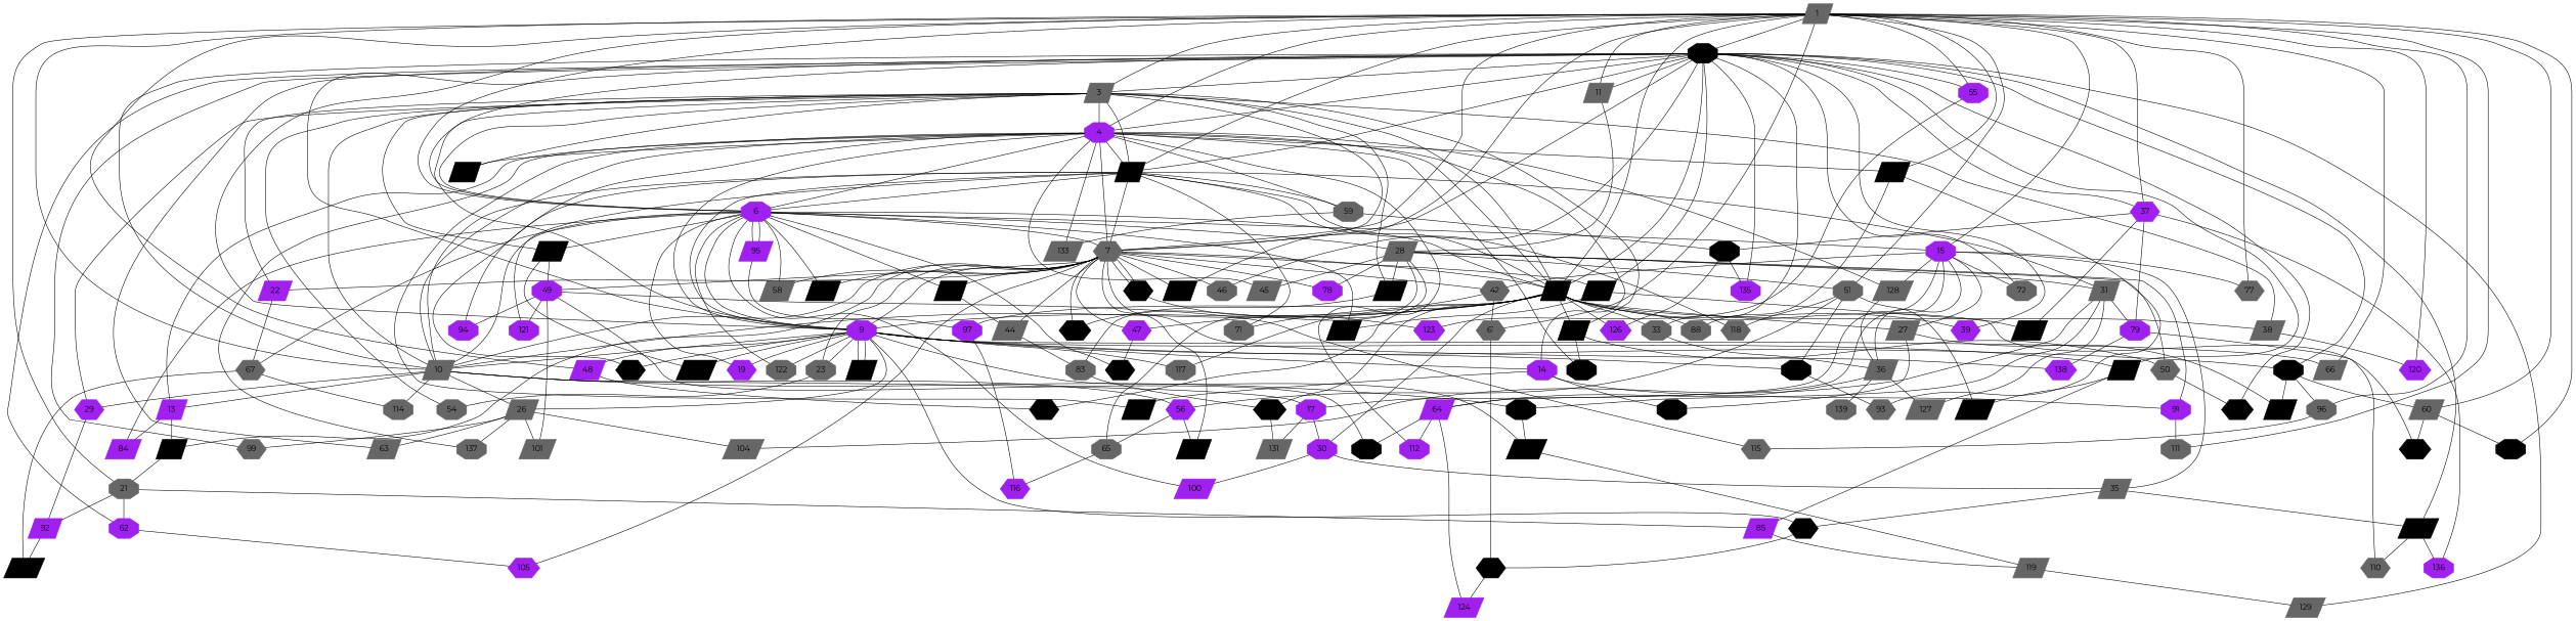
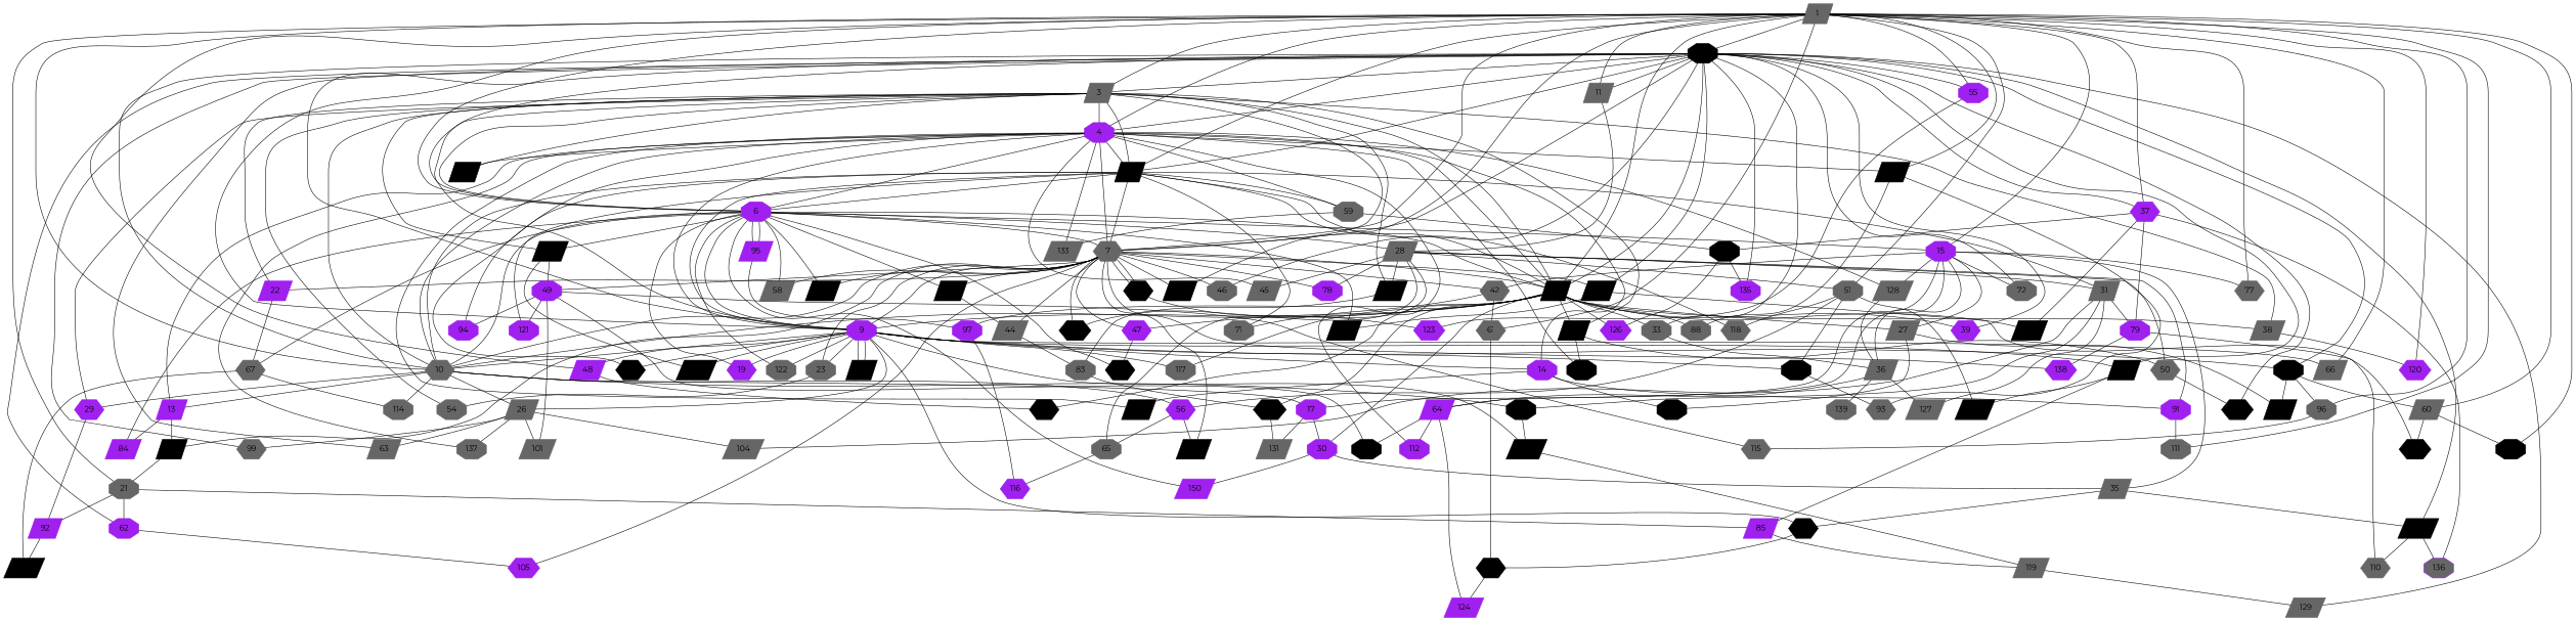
  graph {
    fontname=Montserrat
    node [color=gray40 fontname=Montserrat shape=parallelogram style=filled]
    edge [fontname=Montserrat]
    2 [color=black shape=octagon]
    1
    3
    4 [color=purple shape=octagon]
    5 [color=black]
    6 [color=purple shape=octagon]
    7 [shape=hexagon]
    8 [color=black]
    9 [color=purple shape=octagon]
-   10
+   10 [shape=hexagon]
    11
    15 [color=purple shape=octagon]
    21 [shape=octagon]
    34 [color=black]
    37 [color=purple shape=hexagon]
    48 [color=purple]
    51 [shape=octagon]
    55 [color=purple shape=octagon]
    60
    61 [shape=hexagon]
    66
    74 [color=black]
    75 [color=black shape=octagon]
    77 [shape=hexagon]
    96 [shape=octagon]
    111 [shape=octagon]
    120 [color=purple shape=hexagon]
    20 [color=black]
    25 [color=black shape=octagon]
    33 [shape=octagon]
    39 [color=purple shape=hexagon]
    46 [shape=octagon]
    53 [color=black]
    62 [color=purple shape=octagon]
    63
    72 [shape=octagon]
    99 [shape=hexagon]
    103 [color=black shape=hexagon]
    107 [color=black]
    129
    135 [color=purple shape=octagon]
    18 [color=black]
    22 [color=purple]
    29 [color=purple shape=hexagon]
    38
    40 [color=black]
    41 [color=black]
    54 [shape=octagon]
    76 [color=black]
    13 [color=purple]
    14 [color=purple shape=octagon]
    24 [color=black]
    45
    59 [shape=octagon]
    90 [color=black shape=octagon]
    94 [color=purple shape=octagon]
    112 [color=purple shape=octagon]
    128
    133
    137 [shape=octagon]
    31
    71 [shape=octagon]
    86 [color=black shape=hexagon]
    118 [shape=hexagon]
    121 [color=purple shape=octagon]
    19 [color=purple shape=hexagon]
    28
    32 [color=black]
    43 [color=black]
    58
    67 [shape=hexagon]
    81 [color=black shape=hexagon]
    84 [color=purple]
    89 [color=black]
    95 [color=purple]
-   100 [color=purple]
+   100 [color=purple label=150]
    122 [shape=octagon]
    16 [color=black]
    23 [shape=octagon]
    42 [shape=hexagon]
    44
    47 [color=purple shape=hexagon]
    49 [color=purple shape=octagon]
    70 [color=black shape=hexagon]
    78 [color=purple shape=octagon]
    87 [color=black]
    105 [color=purple shape=hexagon]
    130 [color=black shape=hexagon]
    138 [color=purple shape=hexagon]
    27
    30 [color=purple shape=octagon]
    52 [color=black shape=hexagon]
    88 [shape=octagon]
    97 [color=purple shape=octagon]
    108 [color=black shape=hexagon]
    113 [color=black]
    117 [shape=octagon]
    126 [color=purple shape=hexagon]
    12 [color=black]
    26
    73 [color=black shape=hexagon]
    80 [color=black shape=octagon]
    106 [color=black]
    134 [color=black]
    17 [color=purple shape=octagon]
    56 [color=purple shape=hexagon]
    69 [color=black shape=octagon]
    114 [shape=octagon]
    35
    36
    64 [color=purple]
    85 [color=purple]
    92 [color=purple]
    93 [shape=hexagon]
    79 [color=purple shape=octagon]
    98 [color=black shape=octagon]
-   136 [color=purple shape=octagon]
+   136 [color=purple shape=octagon fillcolor=gray40]
    132 [color=black]
    123 [color=purple shape=hexagon]
    102 [color=black shape=hexagon]
    82 [color=black shape=hexagon]
    115 [shape=hexagon]
    57 [color=black]
    110 [shape=hexagon]
    50 [shape=hexagon]
    91 [color=purple shape=octagon]
    125 [color=black shape=octagon]
    104
    127
    65 [shape=octagon]
    83 [shape=octagon]
    109 [color=black]
    101
    68 [color=black shape=octagon]
    116 [color=purple shape=hexagon]
    131
    119
    139 [shape=octagon]
    124 [color=purple]
    2 -- 3
    2 -- 4
    2 -- 5
    2 -- 6
    2 -- 7
    2 -- 8
    2 -- 9
    2 -- 10
    2 -- 11
    2 -- 37
    2 -- 55
    2 -- 20
    2 -- 25
    2 -- 33
    2 -- 39
    2 -- 46
    2 -- 53
    2 -- 62
    2 -- 63
    2 -- 72
    2 -- 99
    2 -- 103
    2 -- 107
    2 -- 129
    2 -- 135
    1 -- 2
    1 -- 3
    1 -- 4
    1 -- 5
    1 -- 6
    1 -- 7
    1 -- 8
    1 -- 9
    1 -- 10
    1 -- 11
    1 -- 15
    1 -- 21
    1 -- 34
    1 -- 37
    1 -- 48
    1 -- 51
    1 -- 55
    1 -- 60
    1 -- 61
    1 -- 66
    1 -- 74
    1 -- 75
    1 -- 77
    1 -- 96
    1 -- 111
    1 -- 120
    3 -- 4
    3 -- 5
    3 -- 6
    3 -- 7
    3 -- 8
    3 -- 9
    3 -- 10
    3 -- 18
    3 -- 22
    3 -- 29
    3 -- 38
    3 -- 40
    3 -- 41
    3 -- 54
    3 -- 76
    4 -- 5
    4 -- 6
    4 -- 7
    4 -- 8
    4 -- 9
    4 -- 10
    4 -- 34
    4 -- 18
    4 -- 13
    4 -- 14
    4 -- 24
    4 -- 45
    4 -- 59
    4 -- 90
    4 -- 94
    4 -- 112
    4 -- 128
    4 -- 133
    4 -- 137
    5 -- 6
    5 -- 7
    5 -- 8
    5 -- 9
    5 -- 10
    5 -- 59
    5 -- 31
    5 -- 71
    5 -- 86
    5 -- 118
    5 -- 121
    6 -- 7
    6 -- 8
    6 -- 9
    6 -- 10
    6 -- 15
    6 -- 40
    6 -- 19
    6 -- 28
    6 -- 32
    6 -- 43
    6 -- 58
    6 -- 67
    6 -- 81
    6 -- 84
    6 -- 89
    6 -- 95
    6 -- 95
    6 -- 100
    6 -- 122
    7 -- 8
    7 -- 9
    7 -- 10
    7 -- 74
    7 -- 20
    7 -- 46
    7 -- 22
    7 -- 32
    7 -- 43
    7 -- 58
    7 -- 16
    7 -- 23
    7 -- 42
    7 -- 44
    7 -- 47
    7 -- 49
    7 -- 70
    7 -- 70
    7 -- 78
    7 -- 87
    7 -- 105
    7 -- 130
    7 -- 138
    8 -- 9
    8 -- 10
    8 -- 33
    8 -- 39
    8 -- 38
    8 -- 41
    8 -- 47
    8 -- 27
    8 -- 30
    8 -- 52
    8 -- 88
    8 -- 97
    8 -- 108
    8 -- 113
    8 -- 117
    8 -- 126
    9 -- 10
    9 -- 48
    9 -- 66
    9 -- 25
    9 -- 53
    9 -- 14
    9 -- 86
    9 -- 19
    9 -- 122
    9 -- 23
    9 -- 117
    9 -- 12
    9 -- 12
    9 -- 26
    9 -- 73
    9 -- 80
    9 -- 106
    9 -- 134
    10 -- 29
    10 -- 13
    10 -- 26
    10 -- 17
    10 -- 56
    10 -- 69
    10 -- 114
    11 -- 28
    15 -- 77
    15 -- 72
    15 -- 128
    15 -- 42
    15 -- 27
    15 -- 17
    15 -- 35
    15 -- 36
    15 -- 64
    21 -- 62
    21 -- 85
    21 -- 92
    34 -- 88
    34 -- 93
    37 -- 113
    37 -- 79
    37 -- 98
    37 -- 136
    48 -- 52
    51 -- 118
    51 -- 80
    51 -- 56
    51 -- 132
    55 -- 123
    60 -- 75
    60 -- 102
    61 -- 82
    96 -- 115
    20 -- 89
    20 -- 102
    25 -- 60
    25 -- 96
    25 -- 57
    33 -- 36
    53 -- 85
    53 -- 132
    62 -- 105
    107 -- 136
    107 -- 110
    22 -- 67
    29 -- 92
    38 -- 120
    40 -- 49
    40 -- 134
    41 -- 90
    41 -- 50
    76 -- 130
    13 -- 84
    13 -- 16
    14 -- 24
    14 -- 91
    14 -- 125
    59 -- 133
    59 -- 98
    128 -- 36
    31 -- 69
    31 -- 79
    31 -- 104
    31 -- 127
    28 -- 51
    28 -- 76
    28 -- 45
    28 -- 31
    28 -- 78
    28 -- 50
    28 -- 91
    28 -- 65
    28 -- 83
    32 -- 44
    67 -- 114
    67 -- 109
    95 -- 97
    16 -- 21
    23 -- 54
    42 -- 61
    42 -- 71
    44 -- 83
    47 -- 81
    49 -- 94
    49 -- 121
    49 -- 115
    49 -- 101
    49 -- 68
    70 -- 123
    27 -- 57
    27 -- 125
    30 -- 100
    30 -- 35
    97 -- 116
    108 -- 131
    26 -- 63
    26 -- 99
    26 -- 137
    26 -- 104
    26 -- 101
    73 -- 82
    80 -- 93
    106 -- 119
    17 -- 30
    17 -- 131
    56 -- 87
    56 -- 65
    69 -- 106
    35 -- 107
    35 -- 73
    36 -- 64
    36 -- 127
    36 -- 139
    64 -- 112
    64 -- 68
    64 -- 124
    85 -- 119
    92 -- 109
    79 -- 138
    79 -- 110
    98 -- 135
    98 -- 126
    82 -- 124
    50 -- 103
    91 -- 111
    65 -- 116
    83 -- 108
    119 -- 129
  }
